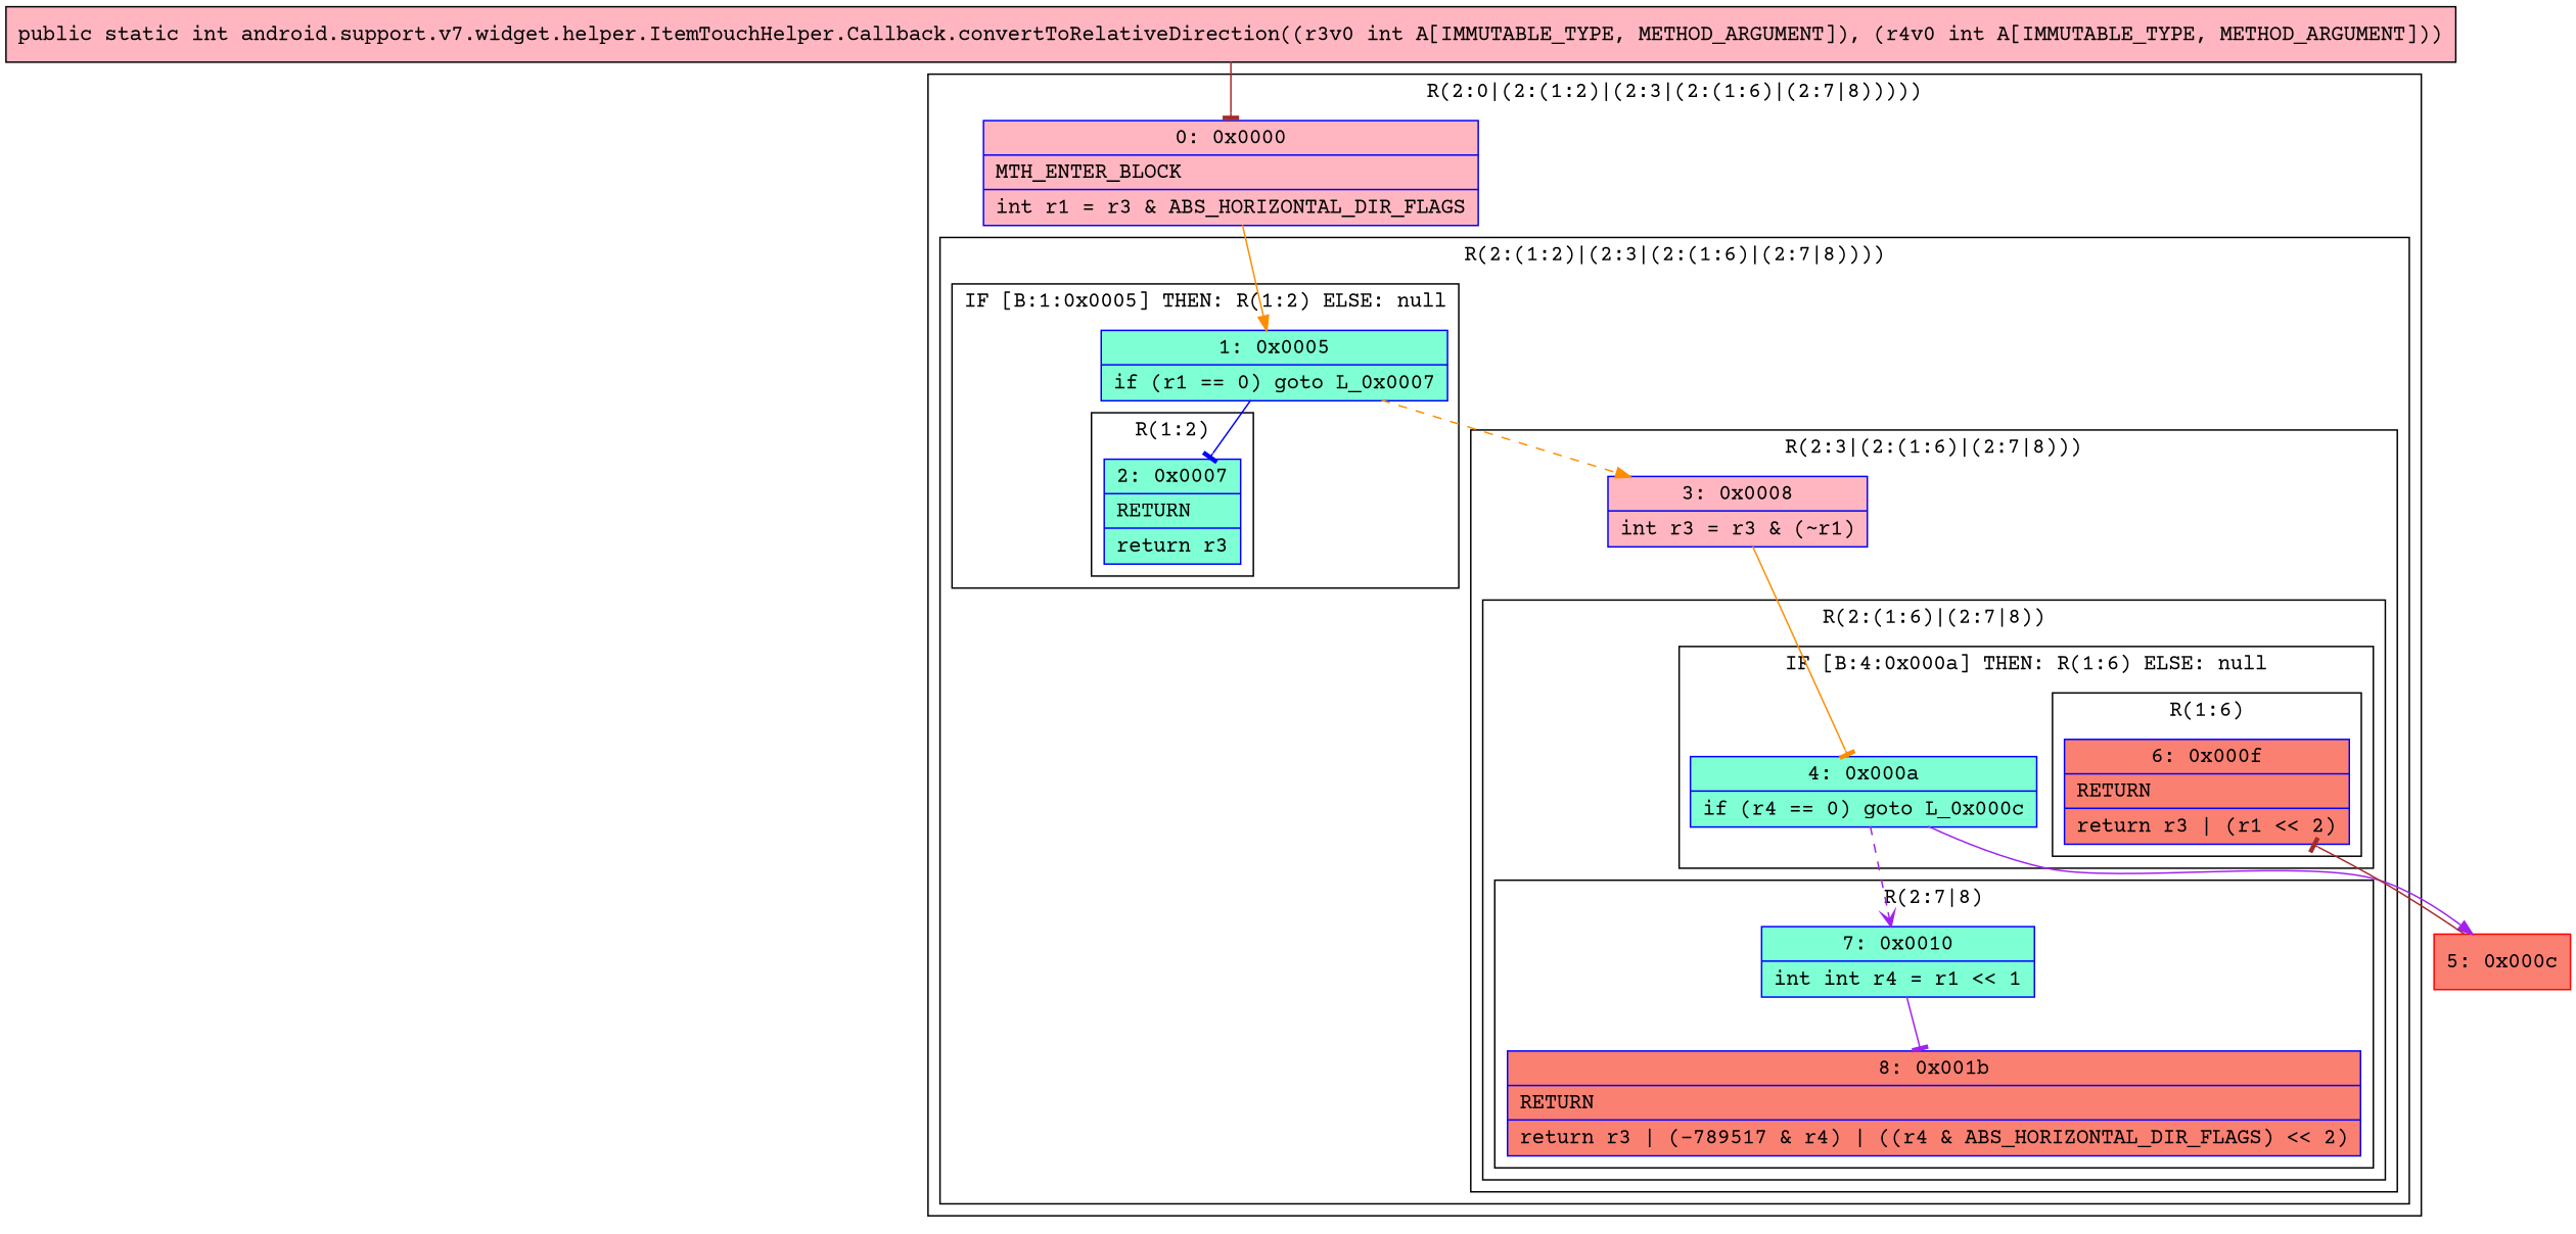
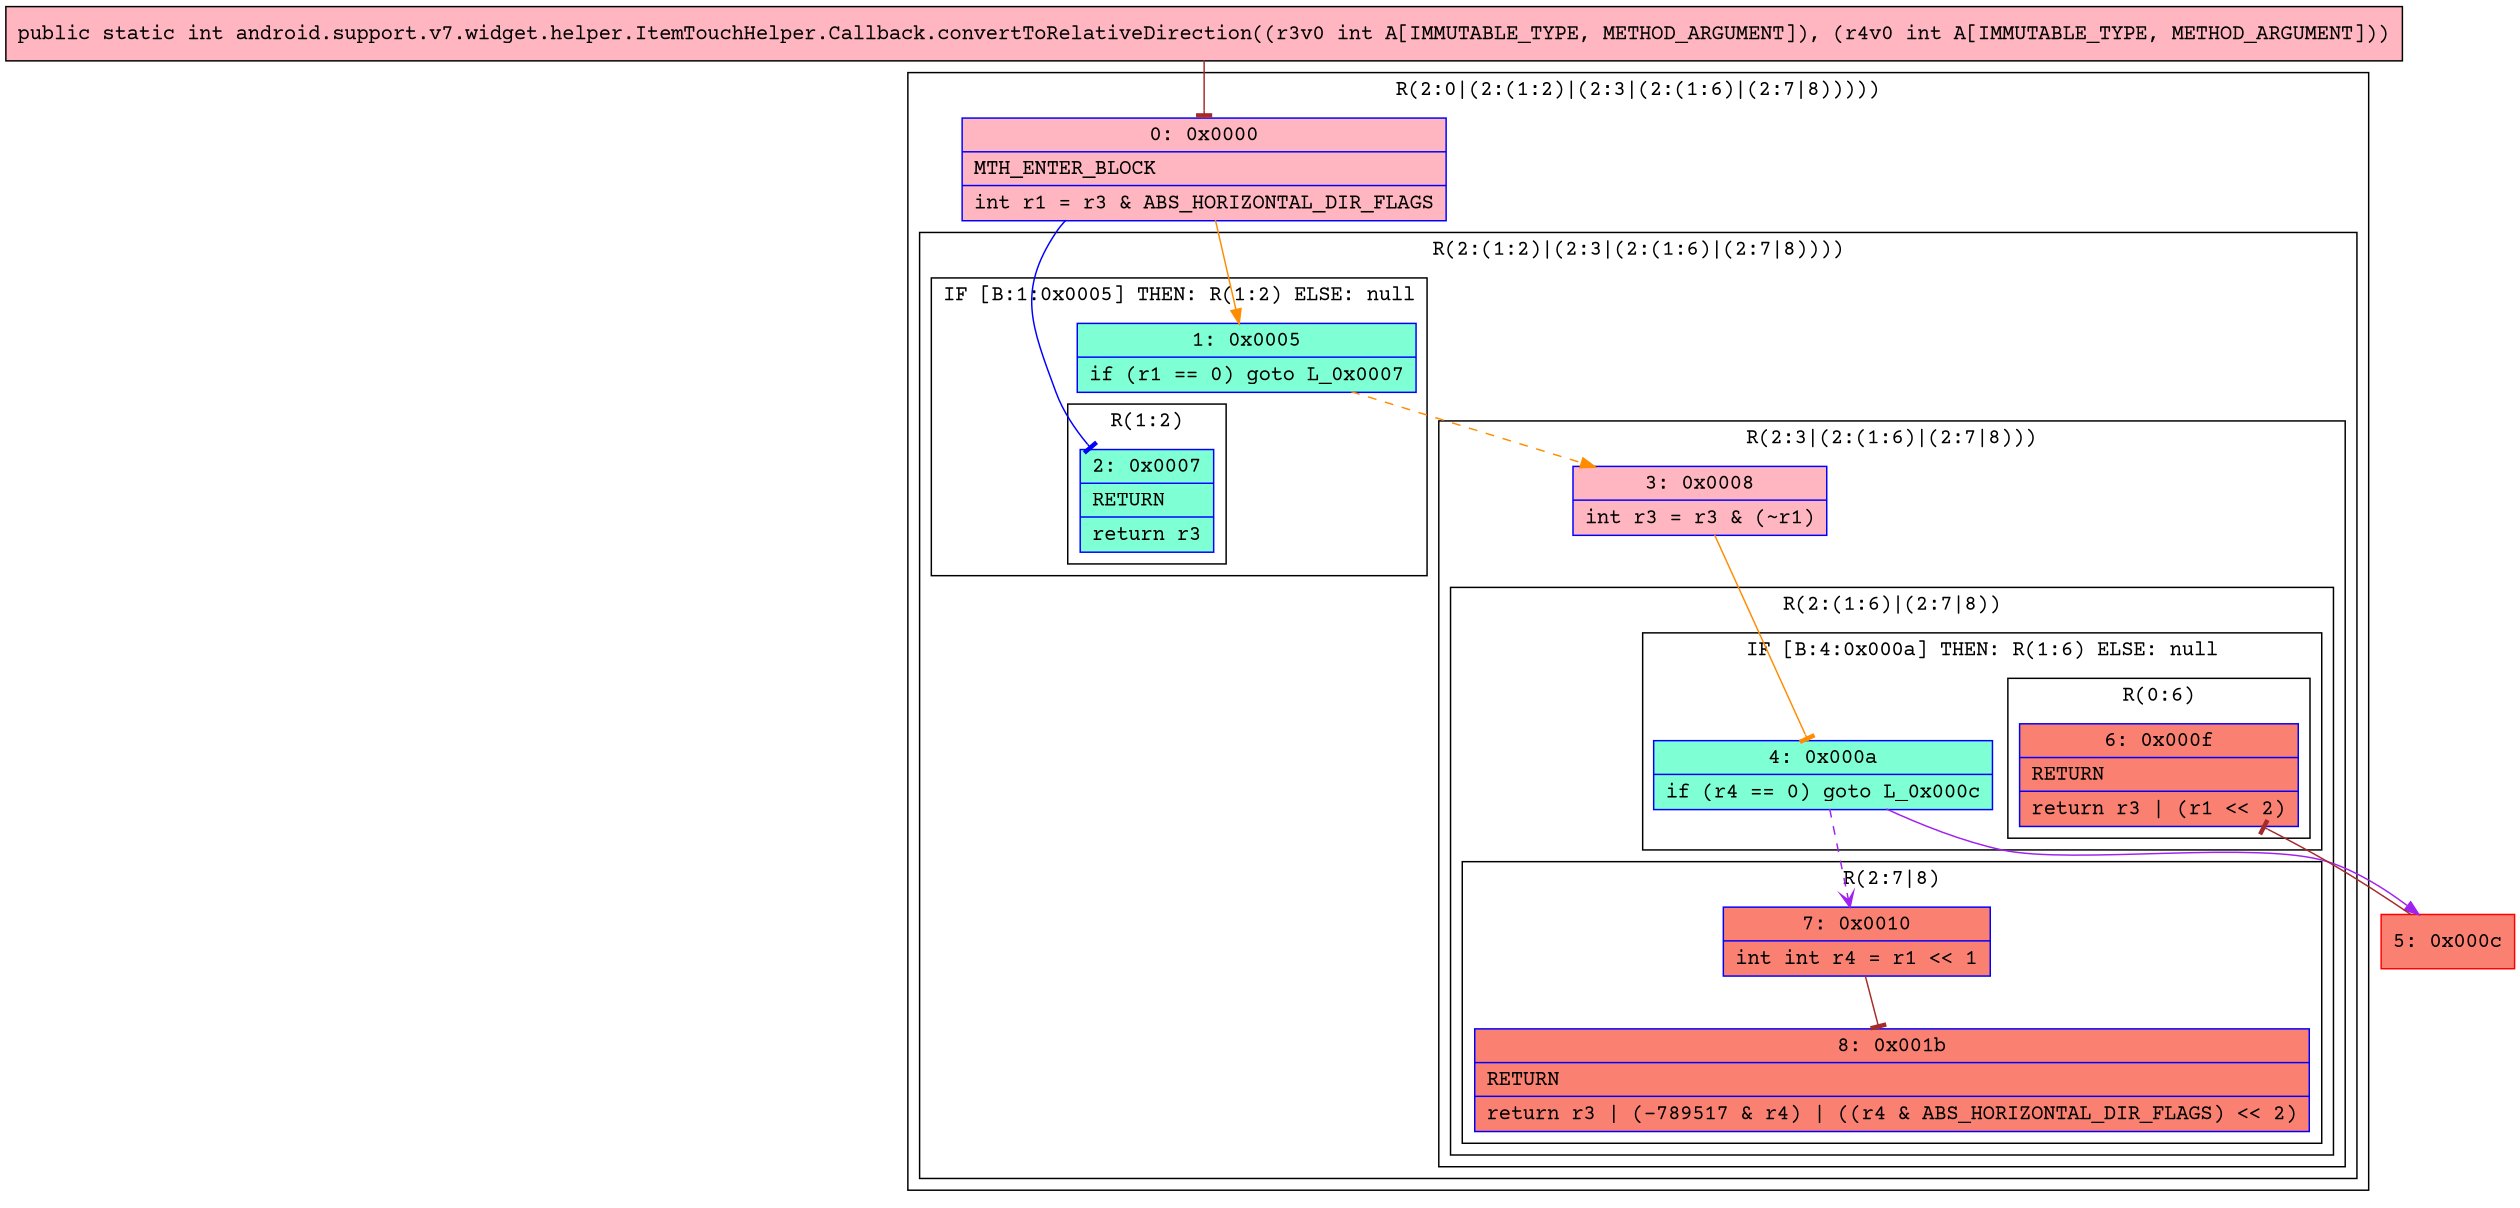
  digraph {
    fontname="Courier Prime"
    node [color=blue fillcolor=salmon fontname="Courier Prime" shape=record style=filled]
    edge [arrowhead=tee color=darkorange fontname="Courier Prime"]
    n1 [fillcolor=aquamarine label="{2\:\ 0x0007|RETURN\l|return r3\l}"]
    n2 [fillcolor=aquamarine label="{1\:\ 0x0005|if (r1 == 0) goto L_0x0007\l}"]
    n3 [label="{6\:\ 0x000f|RETURN\l|return r3 \| (r1 \<\< 2)\l}"]
    n4 [fillcolor=aquamarine label="{4\:\ 0x000a|if (r4 == 0) goto L_0x000c\l}"]
-   n5 [fillcolor=aquamarine label="{7\:\ 0x0010|int int r4 = r1 \<\< 1\l}"]
+   n5 [label="{7\:\ 0x0010|int int r4 = r1 \<\< 1\l}"]
    n6 [label="{8\:\ 0x001b|RETURN\l|return r3 \| (\-789517 & r4) \| ((r4 & ABS_HORIZONTAL_DIR_FLAGS) \<\< 2)\l}"]
    n7 [fillcolor=lightpink label="{3\:\ 0x0008|int r3 = r3 & (~r1)\l}"]
    n8 [fillcolor=lightpink label="{0\:\ 0x0000|MTH_ENTER_BLOCK\l|int r1 = r3 & ABS_HORIZONTAL_DIR_FLAGS\l}"]
    n9 [color=red label="{5\:\ 0x000c}"]
    n10 [fillcolor=lightpink label="{public static int android.support.v7.widget.helper.ItemTouchHelper.Callback.convertToRelativeDirection((r3v0 int A[IMMUTABLE_TYPE, METHOD_ARGUMENT]), (r4v0 int A[IMMUTABLE_TYPE, METHOD_ARGUMENT])) }" color=""]
    subgraph cluster_1 {
      label="R(2:0|(2:(1:2)|(2:3|(2:(1:6)|(2:7|8)))))"
      n8
      subgraph cluster_2 {
        label="R(2:(1:2)|(2:3|(2:(1:6)|(2:7|8))))"
        subgraph cluster_3 {
          label="IF [B:1:0x0005] THEN: R(1:2) ELSE: null"
          n2
          subgraph cluster_4 {
            label="R(1:2)"
            n1
          }
        }
        subgraph cluster_5 {
          label="R(2:3|(2:(1:6)|(2:7|8)))"
          n7
          subgraph cluster_6 {
            label="R(2:(1:6)|(2:7|8))"
            subgraph cluster_7 {
              label="IF [B:4:0x000a] THEN: R(1:6) ELSE: null"
              n4
              subgraph cluster_8 {
-               label="R(1:6)"
+               label="R(0:6)"
                n3
              }
            }
            subgraph cluster_9 {
              label="R(2:7|8)"
              n5
              n6
            }
          }
        }
      }
    }
-   n2 -> n1 [color=blue]
+   n8 -> n1 [color=blue]
    n2 -> n7 [arrowhead=normal style=dashed]
    n4 -> n5 [arrowhead=vee color=purple style=dashed]
    n4 -> n9 [arrowhead=normal color=purple]
-   n5 -> n6 [color=purple]
+   n5 -> n6 [color=brown]
    n7 -> n4
    n8 -> n2 [arrowhead=normal]
    n9 -> n3 [color=brown]
    n10 -> n8 [color=brown]
  }
